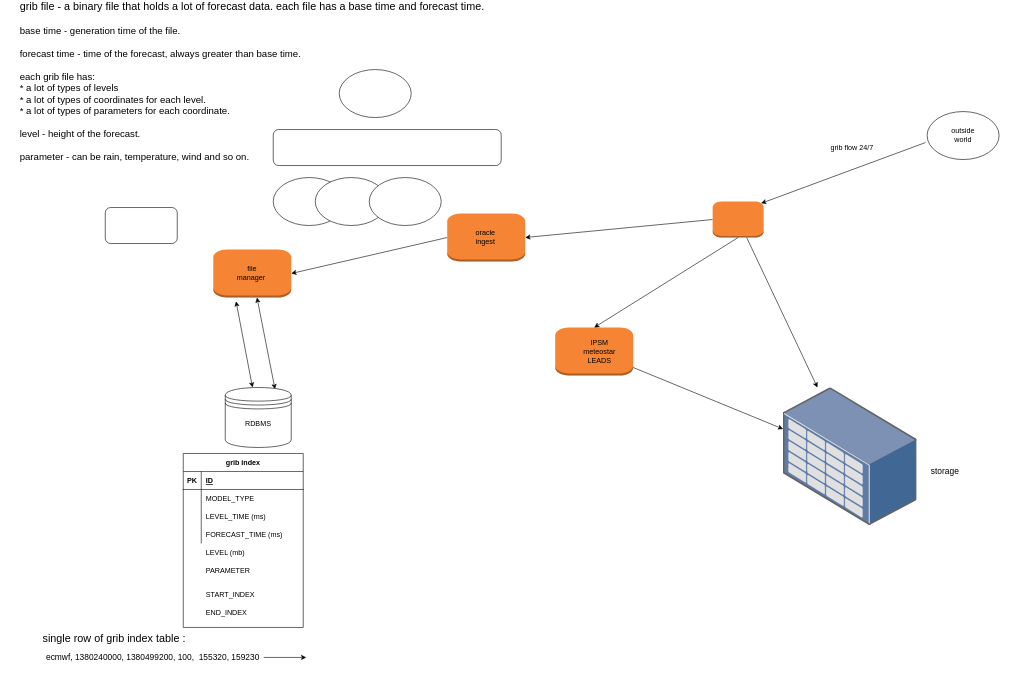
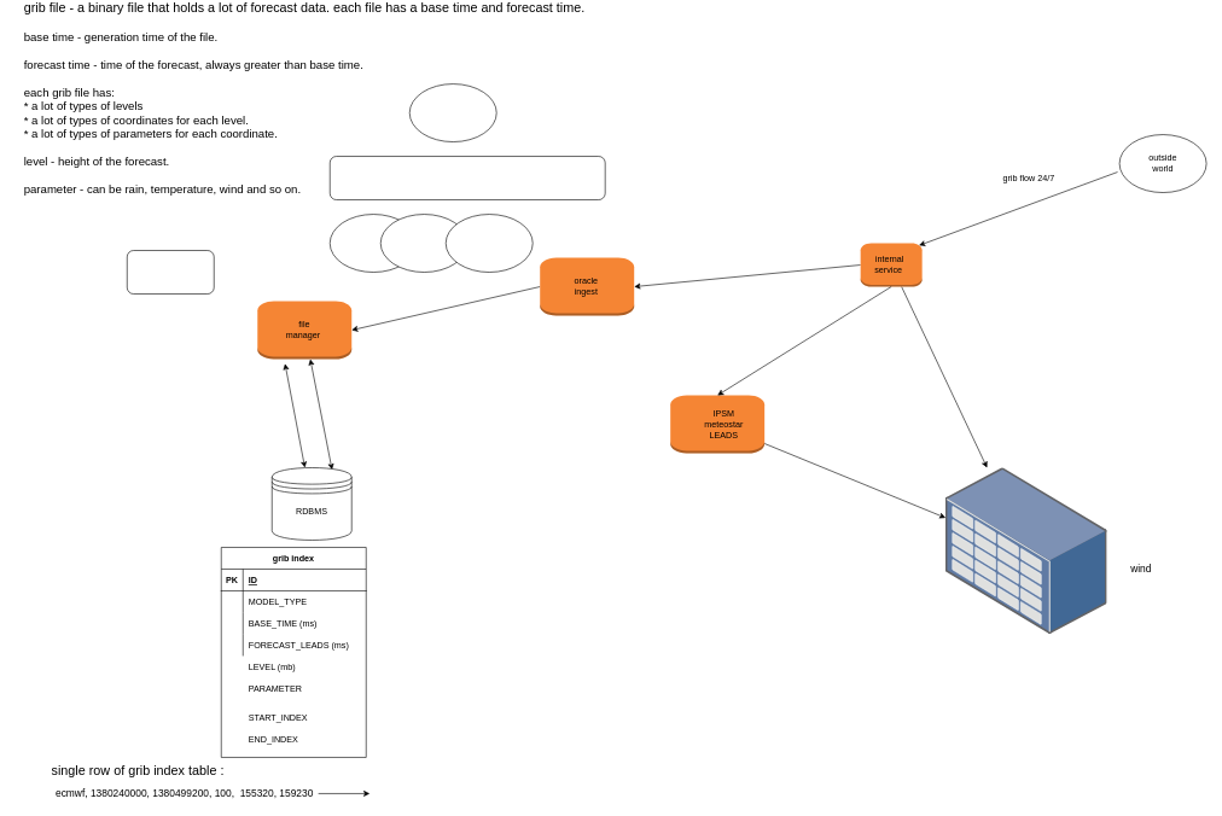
  <mxCell id="0" />
  <mxCell id="1" parent="0" />
  <mxCell id="2" value="" style="group" vertex="1" connectable="0" parent="1"><mxGeometry x="305" y="690" width="210" height="290" as="geometry" /></mxCell>
  <mxCell id="3" value="START_INDEX" style="shape=partialRectangle;connectable=0;fillColor=none;top=0;left=0;bottom=0;right=0;align=left;spacingLeft=6;overflow=hidden;direction=west;" vertex="1" parent="2"><mxGeometry x="30" y="220" width="170" height="30" as="geometry" /></mxCell>
  <mxCell id="4" value="END_INDEX" style="shape=partialRectangle;connectable=0;fillColor=none;top=0;left=0;bottom=0;right=0;align=left;spacingLeft=6;overflow=hidden;direction=west;" vertex="1" parent="2"><mxGeometry x="30" y="250" width="170" height="30" as="geometry" /></mxCell>
  <mxCell id="5" value="LEVEL (mb)" style="shape=partialRectangle;connectable=0;fillColor=none;top=0;left=0;bottom=0;right=0;align=left;spacingLeft=6;overflow=hidden;direction=west;" vertex="1" parent="2"><mxGeometry x="30" y="150" width="170" height="30" as="geometry" /></mxCell>
  <mxCell id="6" value="grib index" style="shape=table;startSize=30;container=1;collapsible=1;childLayout=tableLayout;fixedRows=1;rowLines=0;fontStyle=1;align=center;resizeLast=1;" vertex="1" parent="2"><mxGeometry width="200" height="290" as="geometry" /></mxCell>
  <mxCell id="7" value="" style="shape=partialRectangle;collapsible=0;dropTarget=0;pointerEvents=0;fillColor=none;top=0;left=0;bottom=1;right=0;points=[[0,0.5],[1,0.5]];portConstraint=eastwest;" vertex="1" parent="6"><mxGeometry y="30" width="200" height="30" as="geometry" /></mxCell>
  <mxCell id="8" value="PK" style="shape=partialRectangle;connectable=0;fillColor=none;top=0;left=0;bottom=0;right=0;fontStyle=1;overflow=hidden;" vertex="1" parent="7"><mxGeometry width="30" height="30" as="geometry" /></mxCell>
  <mxCell id="9" value="ID" style="shape=partialRectangle;connectable=0;fillColor=none;top=0;left=0;bottom=0;right=0;align=left;spacingLeft=6;fontStyle=5;overflow=hidden;" vertex="1" parent="7"><mxGeometry x="30" width="170" height="30" as="geometry" /></mxCell>
  <mxCell id="10" value="" style="shape=partialRectangle;collapsible=0;dropTarget=0;pointerEvents=0;fillColor=none;top=0;left=0;bottom=0;right=0;points=[[0,0.5],[1,0.5]];portConstraint=eastwest;" vertex="1" parent="6"><mxGeometry y="60" width="200" height="30" as="geometry" /></mxCell>
  <mxCell id="11" value="" style="shape=partialRectangle;connectable=0;fillColor=none;top=0;left=0;bottom=0;right=0;editable=1;overflow=hidden;" vertex="1" parent="10"><mxGeometry width="30" height="30" as="geometry" /></mxCell>
  <mxCell id="12" value="MODEL_TYPE" style="shape=partialRectangle;connectable=0;fillColor=none;top=0;left=0;bottom=0;right=0;align=left;spacingLeft=6;overflow=hidden;" vertex="1" parent="10"><mxGeometry x="30" width="170" height="30" as="geometry" /></mxCell>
  <mxCell id="13" value="" style="shape=partialRectangle;collapsible=0;dropTarget=0;pointerEvents=0;fillColor=none;top=0;left=0;bottom=0;right=0;points=[[0,0.5],[1,0.5]];portConstraint=eastwest;" vertex="1" parent="6"><mxGeometry y="90" width="200" height="30" as="geometry" /></mxCell>
  <mxCell id="14" value="" style="shape=partialRectangle;connectable=0;fillColor=none;top=0;left=0;bottom=0;right=0;editable=1;overflow=hidden;" vertex="1" parent="13"><mxGeometry width="30" height="30" as="geometry" /></mxCell>
- <mxCell id="15" value="LEVEL_TIME (ms)" style="shape=partialRectangle;connectable=0;fillColor=none;top=0;left=0;bottom=0;right=0;align=left;spacingLeft=6;overflow=hidden;" vertex="1" parent="13"><mxGeometry x="30" width="170" height="30" as="geometry" /></mxCell>
+ <mxCell id="15" value="BASE_TIME (ms)" style="shape=partialRectangle;connectable=0;fillColor=none;top=0;left=0;bottom=0;right=0;align=left;spacingLeft=6;overflow=hidden;" vertex="1" parent="13"><mxGeometry x="30" width="170" height="30" as="geometry" /></mxCell>
  <mxCell id="16" value="" style="shape=partialRectangle;collapsible=0;dropTarget=0;pointerEvents=0;fillColor=none;top=0;left=0;bottom=0;right=0;points=[[0,0.5],[1,0.5]];portConstraint=eastwest;" vertex="1" parent="6"><mxGeometry y="120" width="200" height="30" as="geometry" /></mxCell>
  <mxCell id="17" value="" style="shape=partialRectangle;connectable=0;fillColor=none;top=0;left=0;bottom=0;right=0;editable=1;overflow=hidden;" vertex="1" parent="16"><mxGeometry width="30" height="30" as="geometry" /></mxCell>
- <mxCell id="18" value="FORECAST_TIME (ms)" style="shape=partialRectangle;connectable=0;fillColor=none;top=0;left=0;bottom=0;right=0;align=left;spacingLeft=6;overflow=hidden;" vertex="1" parent="16"><mxGeometry x="30" width="170" height="30" as="geometry" /></mxCell>
+ <mxCell id="18" value="FORECAST_LEADS (ms)" style="shape=partialRectangle;connectable=0;fillColor=none;top=0;left=0;bottom=0;right=0;align=left;spacingLeft=6;overflow=hidden;" vertex="1" parent="16"><mxGeometry x="30" width="170" height="30" as="geometry" /></mxCell>
  <mxCell id="19" value="PARAMETER" style="shape=partialRectangle;connectable=0;fillColor=none;top=0;left=0;bottom=0;right=0;align=left;spacingLeft=6;overflow=hidden;direction=west;" vertex="1" parent="2"><mxGeometry x="30" y="180" width="170" height="30" as="geometry" /></mxCell>
  <mxCell id="20" value="" style="points=[];aspect=fixed;html=1;align=center;shadow=0;dashed=0;image;image=img/lib/allied_telesis/storage/Datacenter_Server_Storage_Unit_Large.svg;" vertex="1" parent="1"><mxGeometry x="1305" y="580" width="223.04" height="230" as="geometry" /></mxCell>
- <mxCell id="21" value="&lt;font style=&quot;font-size: 14px&quot;&gt;storage&lt;/font&gt;" style="text;html=1;strokeColor=none;fillColor=none;align=center;verticalAlign=middle;whiteSpace=wrap;rounded=0;" vertex="1" parent="1"><mxGeometry x="1495" y="690" width="160" height="60" as="geometry" /></mxCell>
+ <mxCell id="21" value="&lt;font style=&quot;font-size: 14px&quot;&gt;wind&lt;/font&gt;" style="text;html=1;strokeColor=none;fillColor=none;align=center;verticalAlign=middle;whiteSpace=wrap;rounded=0;" vertex="1" parent="1"><mxGeometry x="1495" y="690" width="160" height="60" as="geometry" /></mxCell>
  <mxCell id="22" value="" style="endArrow=classic;html=1;entryX=1;entryY=0.5;entryDx=0;entryDy=0;entryPerimeter=0;exitX=0;exitY=0.5;exitDx=0;exitDy=0;exitPerimeter=0;" edge="1" parent="1" source="36" target="39"><mxGeometry width="50" height="50" relative="1" as="geometry"><mxPoint x="1145" y="379.5" as="sourcePoint" /><mxPoint x="1075" y="380" as="targetPoint" /></mxGeometry></mxCell>
  <mxCell id="23" value="" style="endArrow=classic;startArrow=classic;html=1;entryX=0.292;entryY=1.079;entryDx=0;entryDy=0;entryPerimeter=0;" edge="1" parent="1" source="49" target="39"><mxGeometry width="50" height="50" relative="1" as="geometry"><mxPoint x="985" y="470" as="sourcePoint" /><mxPoint x="999" y="410" as="targetPoint" /></mxGeometry></mxCell>
  <mxCell id="24" value="" style="endArrow=classic;startArrow=classic;html=1;exitX=0.754;exitY=0.028;exitDx=0;exitDy=0;exitPerimeter=0;" edge="1" parent="1" source="49" target="39"><mxGeometry width="50" height="50" relative="1" as="geometry"><mxPoint x="1015" y="472" as="sourcePoint" /><mxPoint x="1025" y="410" as="targetPoint" /></mxGeometry></mxCell>
  <mxCell id="25" value="" style="endArrow=classic;html=1;" edge="1" parent="1" source="33" target="20"><mxGeometry width="50" height="50" relative="1" as="geometry"><mxPoint x="1450" y="510" as="sourcePoint" /><mxPoint x="1427" y="591" as="targetPoint" /></mxGeometry></mxCell>
  <mxCell id="26" value="" style="endArrow=classic;html=1;exitX=0;exitY=0.5;exitDx=0;exitDy=0;exitPerimeter=0;entryX=1;entryY=0.5;entryDx=0;entryDy=0;entryPerimeter=0;" edge="1" parent="1" source="33" target="36"><mxGeometry width="50" height="50" relative="1" as="geometry"><mxPoint x="1305" y="430" as="sourcePoint" /><mxPoint x="765" y="330" as="targetPoint" /></mxGeometry></mxCell>
  <mxCell id="27" value="&lt;div style=&quot;text-align: left&quot;&gt;&lt;span&gt;&lt;font style=&quot;font-size: 18px&quot;&gt;grib file - a binary file that holds a lot of forecast data. each file has a base time and forecast time.&lt;/font&gt;&lt;/span&gt;&lt;/div&gt;&lt;div style=&quot;text-align: left&quot;&gt;&lt;span&gt;&lt;font size=&quot;3&quot;&gt;&lt;br&gt;&lt;/font&gt;&lt;/span&gt;&lt;/div&gt;&lt;div style=&quot;text-align: left&quot;&gt;&lt;span&gt;&lt;font size=&quot;3&quot;&gt;base time - generation time of the file.&lt;/font&gt;&lt;/span&gt;&lt;/div&gt;&lt;div style=&quot;text-align: left&quot;&gt;&lt;span&gt;&lt;font size=&quot;3&quot;&gt;&lt;br&gt;&lt;/font&gt;&lt;/span&gt;&lt;/div&gt;&lt;div style=&quot;text-align: left&quot;&gt;&lt;font size=&quot;3&quot;&gt;&lt;span&gt;forecast time - time of the forecast, always greater than base time.&lt;/span&gt;&lt;/font&gt;&lt;/div&gt;&lt;div style=&quot;text-align: left&quot;&gt;&lt;font size=&quot;3&quot;&gt;&lt;span&gt;&lt;br&gt;&lt;/span&gt;&lt;/font&gt;&lt;/div&gt;&lt;div style=&quot;text-align: left&quot;&gt;&lt;font size=&quot;3&quot;&gt;&lt;span&gt;each grib file has:&lt;/span&gt;&lt;/font&gt;&lt;/div&gt;&lt;div style=&quot;text-align: left&quot;&gt;&lt;span style=&quot;font-size: medium&quot;&gt;* a lot of types of levels&lt;/span&gt;&lt;br&gt;&lt;/div&gt;&lt;div style=&quot;text-align: left&quot;&gt;&lt;font size=&quot;3&quot;&gt;* a lot of types of coordinates for each level.&lt;/font&gt;&lt;/div&gt;&lt;div style=&quot;text-align: left&quot;&gt;&lt;span style=&quot;font-size: medium&quot;&gt;* a lot of types of parameters for each coordinate.&lt;/span&gt;&lt;font size=&quot;3&quot;&gt;&lt;br&gt;&lt;/font&gt;&lt;/div&gt;&lt;div style=&quot;text-align: left&quot;&gt;&lt;font size=&quot;3&quot;&gt;&lt;br&gt;&lt;/font&gt;&lt;/div&gt;&lt;div style=&quot;text-align: left&quot;&gt;&lt;span&gt;&lt;font size=&quot;3&quot;&gt;level - height of the forecast.&lt;/font&gt;&lt;/span&gt;&lt;/div&gt;&lt;div style=&quot;text-align: left&quot;&gt;&lt;span&gt;&lt;font size=&quot;3&quot;&gt;&lt;br&gt;&lt;/font&gt;&lt;/span&gt;&lt;/div&gt;&lt;div style=&quot;text-align: left&quot;&gt;&lt;span&gt;&lt;font size=&quot;3&quot;&gt;parameter - can be rain, temperature, wind and so on.&lt;/font&gt;&lt;/span&gt;&lt;/div&gt;" style="text;html=1;strokeColor=none;fillColor=none;align=center;verticalAlign=middle;whiteSpace=wrap;rounded=0;" vertex="1" parent="1"><mxGeometry x="20" y="20" width="800" height="100" as="geometry" /></mxCell>
  <mxCell id="28" value="" style="endArrow=classic;html=1;" edge="1" parent="1" source="30" target="20"><mxGeometry width="50" height="50" relative="1" as="geometry"><mxPoint x="1285" y="575" as="sourcePoint" /><mxPoint x="1335" y="525" as="targetPoint" /></mxGeometry></mxCell>
  <mxCell id="29" value="" style="group" vertex="1" connectable="0" parent="1"><mxGeometry x="925" y="480" width="130" height="80" as="geometry" /></mxCell>
  <mxCell id="30" value="" style="outlineConnect=0;dashed=0;verticalLabelPosition=bottom;verticalAlign=top;align=center;html=1;shape=mxgraph.aws3.instance;fillColor=#F58534;gradientColor=none;" vertex="1" parent="29"><mxGeometry width="130" height="80" as="geometry" /></mxCell>
  <mxCell id="31" value="IPSM meteostar LEADS" style="text;html=1;strokeColor=none;fillColor=none;align=center;verticalAlign=middle;whiteSpace=wrap;rounded=0;" vertex="1" parent="29"><mxGeometry x="39" y="25" width="70" height="30" as="geometry" /></mxCell>
  <mxCell id="32" value="" style="group" vertex="1" connectable="0" parent="1"><mxGeometry x="1187.5" y="270" width="85" height="60" as="geometry" /></mxCell>
  <mxCell id="33" value="" style="outlineConnect=0;dashed=0;verticalLabelPosition=bottom;verticalAlign=top;align=center;html=1;shape=mxgraph.aws3.instance;fillColor=#F58534;gradientColor=none;" vertex="1" parent="32"><mxGeometry width="85" height="60" as="geometry" /></mxCell>
+ <mxCell id="34" value="internal service&amp;nbsp;" style="text;html=1;strokeColor=none;fillColor=none;align=center;verticalAlign=middle;whiteSpace=wrap;rounded=0;" vertex="1" parent="32"><mxGeometry x="20" y="20" width="40" height="20" as="geometry" /></mxCell>
  <mxCell id="35" value="" style="group" vertex="1" connectable="0" parent="1"><mxGeometry x="745" y="290" width="130" height="80" as="geometry" /></mxCell>
  <mxCell id="36" value="" style="outlineConnect=0;dashed=0;verticalLabelPosition=bottom;verticalAlign=top;align=center;html=1;shape=mxgraph.aws3.instance;fillColor=#F58534;gradientColor=none;" vertex="1" parent="35"><mxGeometry width="130" height="80" as="geometry" /></mxCell>
  <mxCell id="37" value="oracle ingest" style="text;html=1;strokeColor=none;fillColor=none;align=center;verticalAlign=middle;whiteSpace=wrap;rounded=0;" vertex="1" parent="35"><mxGeometry x="44" y="20" width="40" height="40" as="geometry" /></mxCell>
  <mxCell id="38" value="" style="group" vertex="1" connectable="0" parent="1"><mxGeometry x="355" y="350" width="130" height="80" as="geometry" /></mxCell>
  <mxCell id="39" value="" style="outlineConnect=0;dashed=0;verticalLabelPosition=bottom;verticalAlign=top;align=center;html=1;shape=mxgraph.aws3.instance;fillColor=#F58534;gradientColor=none;" vertex="1" parent="38"><mxGeometry width="130" height="80" as="geometry" /></mxCell>
  <mxCell id="40" value="file manager&amp;nbsp;" style="text;html=1;strokeColor=none;fillColor=none;align=center;verticalAlign=middle;whiteSpace=wrap;rounded=0;" vertex="1" parent="38"><mxGeometry x="30" y="20" width="70" height="40" as="geometry" /></mxCell>
  <mxCell id="41" value="" style="group" vertex="1" connectable="0" parent="1"><mxGeometry x="1545" y="120" width="120" height="80" as="geometry" /></mxCell>
  <mxCell id="42" value="" style="ellipse;whiteSpace=wrap;html=1;" vertex="1" parent="41"><mxGeometry width="120" height="80" as="geometry" /></mxCell>
  <mxCell id="43" value="outside world" style="text;html=1;strokeColor=none;fillColor=none;align=center;verticalAlign=middle;whiteSpace=wrap;rounded=0;" vertex="1" parent="41"><mxGeometry x="40" y="30" width="40" height="20" as="geometry" /></mxCell>
  <mxCell id="44" value="" style="group" vertex="1" connectable="0" parent="1"><mxGeometry x="65" y="989" width="920" height="50" as="geometry" /></mxCell>
  <mxCell id="45" value="&lt;font style=&quot;font-size: 14px&quot;&gt;ecmwf, 1380240000, 1380499200, 100,&amp;nbsp; 155320, 159230&lt;/font&gt;" style="text;html=1;strokeColor=none;fillColor=none;align=center;verticalAlign=middle;whiteSpace=wrap;rounded=0;" vertex="1" parent="44"><mxGeometry x="9" y="30" width="361" height="20" as="geometry" /></mxCell>
  <mxCell id="46" value="" style="endArrow=classic;html=1;" edge="1" parent="44"><mxGeometry width="50" height="50" relative="1" as="geometry"><mxPoint x="374" y="41" as="sourcePoint" /><mxPoint x="445" y="41" as="targetPoint" /><Array as="points" /></mxGeometry></mxCell>
  <mxCell id="47" value="&lt;font style=&quot;font-size: 18px&quot;&gt;single row of grib index table :&lt;/font&gt;" style="text;html=1;strokeColor=none;fillColor=none;align=center;verticalAlign=middle;whiteSpace=wrap;rounded=0;" vertex="1" parent="44"><mxGeometry width="250" height="20" as="geometry" /></mxCell>
  <mxCell id="48" value="" style="group" vertex="1" connectable="0" parent="1"><mxGeometry x="375" y="580" width="110" height="100" as="geometry" /></mxCell>
  <mxCell id="49" value="" style="shape=datastore;whiteSpace=wrap;html=1;" vertex="1" parent="48"><mxGeometry width="110" height="100" as="geometry" /></mxCell>
  <mxCell id="50" value="RDBMS" style="text;html=1;strokeColor=none;fillColor=none;align=center;verticalAlign=middle;whiteSpace=wrap;rounded=0;" vertex="1" parent="48"><mxGeometry x="35" y="50" width="40" height="20" as="geometry" /></mxCell>
  <mxCell id="51" value="" style="endArrow=classic;html=1;exitX=0.5;exitY=1;exitDx=0;exitDy=0;exitPerimeter=0;entryX=0.5;entryY=0;entryDx=0;entryDy=0;entryPerimeter=0;" edge="1" parent="1" source="33" target="30"><mxGeometry width="50" height="50" relative="1" as="geometry"><mxPoint x="915" y="510" as="sourcePoint" /><mxPoint x="965" y="460" as="targetPoint" /></mxGeometry></mxCell>
  <mxCell id="52" value="" style="endArrow=classic;html=1;exitX=-0.022;exitY=0.646;exitDx=0;exitDy=0;exitPerimeter=0;entryX=0.95;entryY=0.05;entryDx=0;entryDy=0;entryPerimeter=0;" edge="1" parent="1" source="42" target="33"><mxGeometry width="50" height="50" relative="1" as="geometry"><mxPoint x="1435" y="180" as="sourcePoint" /><mxPoint x="1485" y="130" as="targetPoint" /></mxGeometry></mxCell>
  <mxCell id="53" value="grib flow 24/7" style="text;html=1;strokeColor=none;fillColor=none;align=center;verticalAlign=middle;whiteSpace=wrap;rounded=0;" vertex="1" parent="1"><mxGeometry x="1375" y="170" width="90" height="20" as="geometry" /></mxCell>
  <mxCell id="54" value="" style="ellipse;whiteSpace=wrap;html=1;" vertex="1" parent="1"><mxGeometry x="565" y="50" width="120" height="80" as="geometry" /></mxCell>
  <mxCell id="55" value="" style="ellipse;whiteSpace=wrap;html=1;" vertex="1" parent="1"><mxGeometry x="455" y="230" width="120" height="80" as="geometry" /></mxCell>
  <mxCell id="56" value="" style="rounded=1;whiteSpace=wrap;html=1;" vertex="1" parent="1"><mxGeometry x="175" y="280" width="120" height="60" as="geometry" /></mxCell>
  <mxCell id="57" value="" style="rounded=1;whiteSpace=wrap;html=1;" vertex="1" parent="1"><mxGeometry x="455" y="150" width="380" height="60" as="geometry" /></mxCell>
  <mxCell id="58" value="" style="ellipse;whiteSpace=wrap;html=1;" vertex="1" parent="1"><mxGeometry x="525" y="230" width="120" height="80" as="geometry" /></mxCell>
  <mxCell id="59" value="" style="ellipse;whiteSpace=wrap;html=1;" vertex="1" parent="1"><mxGeometry x="615" y="230" width="120" height="80" as="geometry" /></mxCell>
